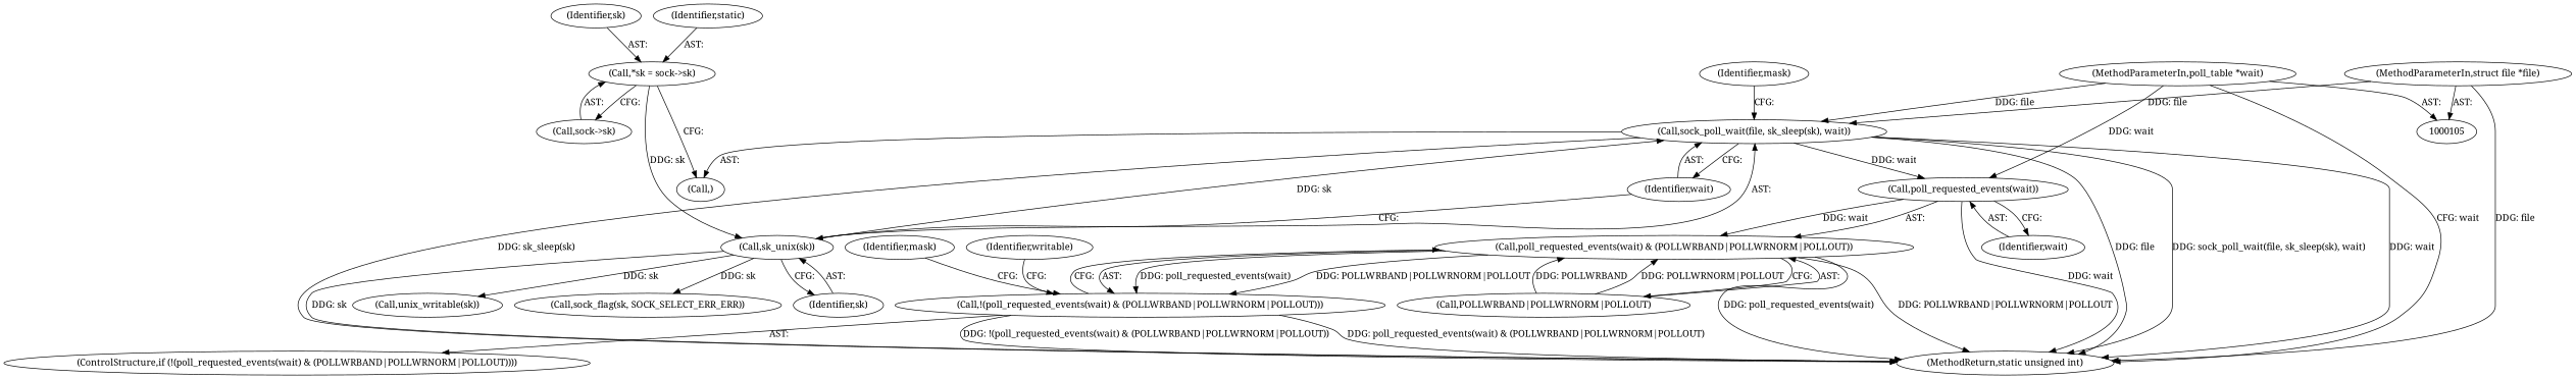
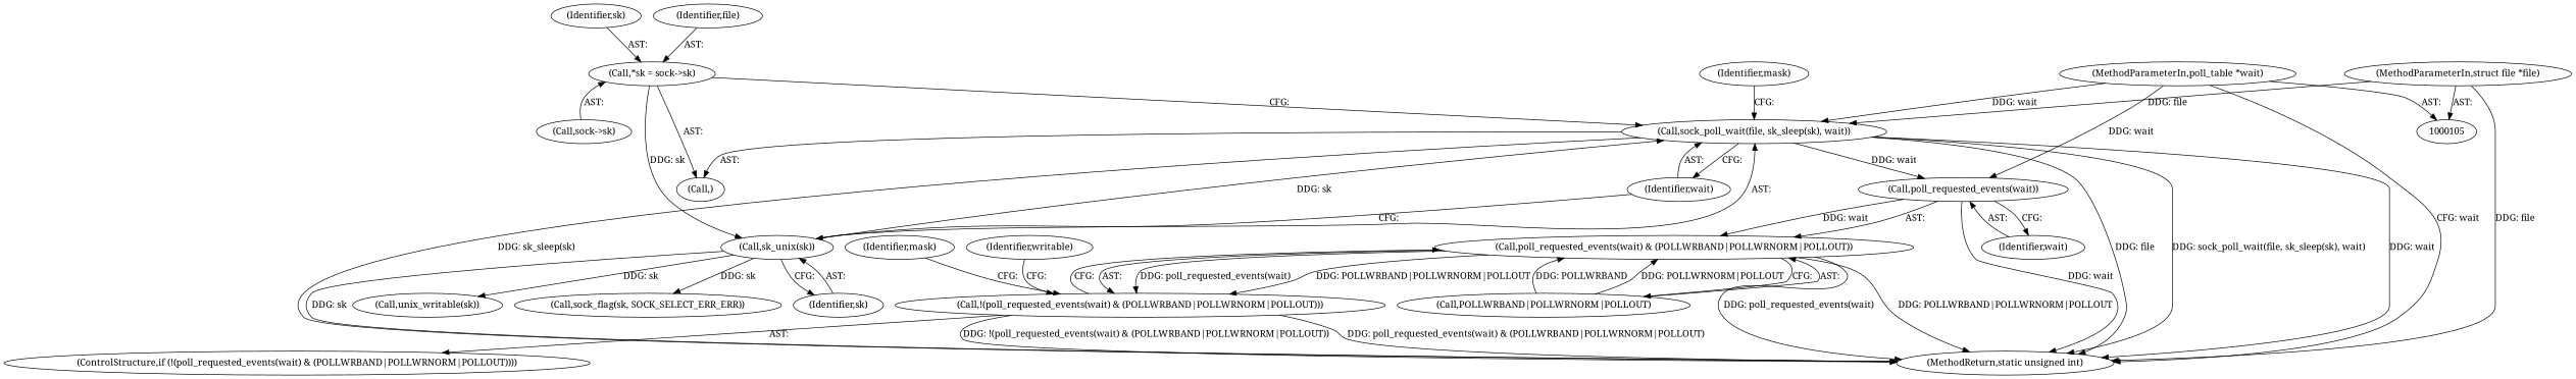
  digraph {
    fontname="Noto Serif"
    node [fontname="Noto Serif"]
    edge [fontname="Noto Serif"]
    n1 [label="(Call,poll_requested_events(wait))"]
    n2 [label="(Call,poll_requested_events(wait) & (POLLWRBAND|POLLWRNORM|POLLOUT))"]
    n3 [label="(MethodReturn,static unsigned int)"]
    n4 [label="(Identifier,wait)"]
    n5 [label="(Call,!(poll_requested_events(wait) & (POLLWRBAND|POLLWRNORM|POLLOUT)))"]
    n6 [label="(Call,POLLWRBAND|POLLWRNORM|POLLOUT)"]
    n7 [label="(Call,sock_poll_wait(file, sk_sleep(sk), wait))"]
    n8 [label="(Call,)"]
    n9 [label="(Identifier,wait)"]
    n10 [label="(Call,sk_unix(sk))"]
    n11 [label="(MethodParameterIn,struct file *file)"]
    1000105
    n13 [label="(Identifier,sk)"]
    n14 [label="(Call,unix_writable(sk))"]
    n15 [label="(Call,sock_flag(sk, SOCK_SELECT_ERR_ERR))"]
    n16 [label="(Call,*sk = sock->sk)"]
    n17 [label="(Call,sock->sk)"]
    n18 [label="(MethodParameterIn,poll_table *wait)"]
    n19 [label="(ControlStructure,if (!(poll_requested_events(wait) & (POLLWRBAND|POLLWRNORM|POLLOUT))))"]
    n20 [label="(Identifier,sk)"]
    n21 [label="(Identifier,writable)"]
-   n22 [label="(Identifier,static)"]
+   n22 [label="(Identifier,file)"]
    n23 [label="(Identifier,mask)"]
    n24 [label="(Identifier,mask)"]
    n1 -> n2 [label="AST: "]
    n1 -> n2 [label="DDG: wait"]
    n1 -> n3 [label="DDG: wait"]
    n1 -> n4 [label="CFG: "]
    n2 -> n3 [label="DDG: poll_requested_events(wait)"]
    n2 -> n3 [label="DDG: POLLWRBAND|POLLWRNORM|POLLOUT"]
    n2 -> n5 [label="AST: "]
    n2 -> n5 [label="DDG: poll_requested_events(wait)"]
    n2 -> n5 [label="DDG: POLLWRBAND|POLLWRNORM|POLLOUT"]
    n2 -> n6 [label="CFG: "]
    n4 -> n1 [label="AST: "]
    n5 -> n2 [label="CFG: "]
    n5 -> n3 [label="DDG: poll_requested_events(wait) & (POLLWRBAND|POLLWRNORM|POLLOUT)"]
    n5 -> n3 [label="DDG: !(poll_requested_events(wait) & (POLLWRBAND|POLLWRNORM|POLLOUT))"]
    n5 -> n19 [label="AST: "]
    n6 -> n2 [label="AST: "]
    n6 -> n2 [label="DDG: POLLWRBAND"]
    n6 -> n2 [label="DDG: POLLWRNORM|POLLOUT"]
    n7 -> n1 [label="DDG: wait"]
    n7 -> n3 [label="DDG: wait"]
    n7 -> n3 [label="DDG: sk_sleep(sk)"]
    n7 -> n3 [label="DDG: file"]
    n7 -> n3 [label="DDG: sock_poll_wait(file, sk_sleep(sk), wait)"]
    n7 -> n8 [label="AST: "]
    n7 -> n9 [label="CFG: "]
    n9 -> n7 [label="AST: "]
    n9 -> n10 [label="CFG: "]
    n10 -> n3 [label="DDG: sk"]
    n10 -> n7 [label="AST: "]
    n10 -> n7 [label="DDG: sk"]
    n10 -> n13 [label="CFG: "]
    n10 -> n14 [label="DDG: sk"]
    n10 -> n15 [label="DDG: sk"]
    n11 -> n3 [label="DDG: file"]
    n11 -> n7 [label="DDG: file"]
    n11 -> 1000105 [label="AST: "]
    n13 -> n10 [label="AST: "]
-   n16 -> n8 [label="CFG: "]
+   n16 -> n8 [label="AST: "]
    n16 -> n10 [label="DDG: sk"]
-   n16 -> n17 [label="CFG: "]
+   n16 -> n7 [label="CFG: "]
    n17 -> n16 [label="AST: "]
    n18 -> n1 [label="DDG: wait"]
    n18 -> n3 [label="CFG: wait"]
-   n18 -> n7 [label="DDG: file"]
+   n18 -> n7 [label="DDG: wait"]
    n18 -> 1000105 [label="AST: "]
    n20 -> n16 [label="AST: "]
    n21 -> n5 [label="CFG: "]
    n22 -> n16 [label="AST: "]
    n23 -> n5 [label="CFG: "]
    n24 -> n7 [label="CFG: "]
  }
